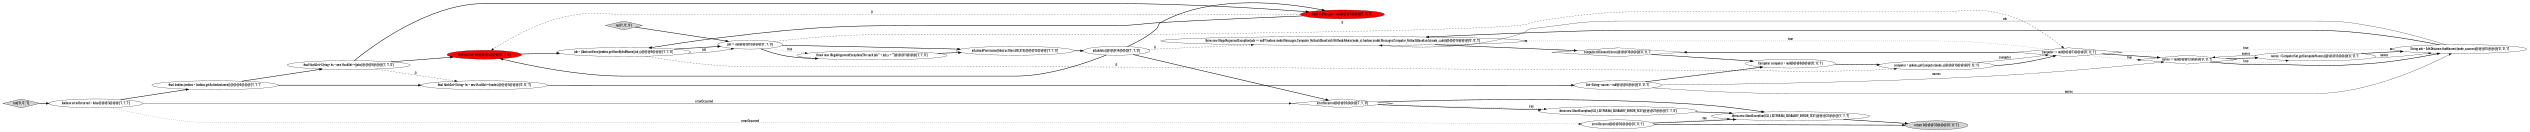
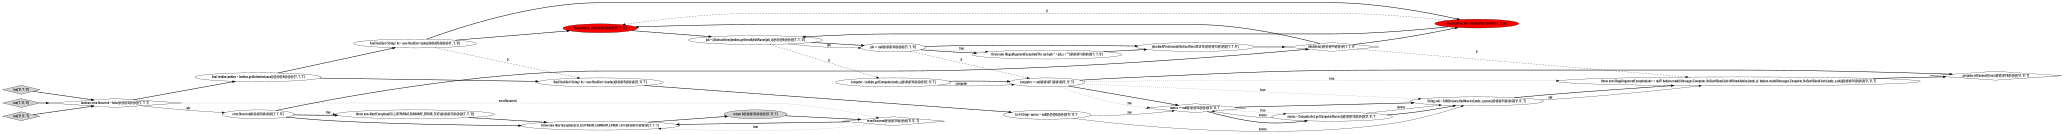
  digraph {
    fontname=Oswald
    rankdir=LR
    node [fillcolor=white fontname=Oswald shape=ellipse style=filled]
    edge [fontname=Oswald style=bold]
    n1 [label="throw new IllegalArgumentException(adv == null? hudson.model.Messages.Computer_NoSuchSlaveExistsWithoutAdvice(node_s): hudson.model.Messages.Computer_NoSuchSlaveExists(node_s,adv))@@@16@@@['0', '0', '1']"]
    n2 [label="computer.cliConnect(force)@@@18@@@['0', '0', '1']" shape=diamond]
-   n3 [label="Computer computer = null@@@8@@@['0', '0', '1']"]
    n4 [label="computer = jenkins.getComputer(node_s)@@@10@@@['0', '0', '1']"]
-   n5 [label="computer == null@@@11@@@['0', '0', '1']" shape=diamond]
+   n5 [label="computer == null@@@11@@@['0', '0', '1']"]
    n6 [label="names == null@@@12@@@['0', '0', '1']" shape=diamond]
    n7 [label="String adv = EditDistance.findNearest(node_s,names)@@@15@@@['0', '0', '1']"]
    n8 [label="names = ComputerSet.getComputerNames()@@@13@@@['0', '0', '1']"]
-   n10 [label="boolean errorOccurred = false@@@3@@@['1', '1', '1']"]
-   n11 [label="errorOccurred@@@30@@@['0', '0', '1']"]
-   n12 [label="errorOccurred@@@26@@@['1', '1', '0']" shape=diamond]
+   n9 [fillcolor=lightgray label="run['0', '1', '0']" shape=diamond]
+   n10 [label="boolean errorOccurred = false@@@3@@@['1', '1', '1']" shape=diamond]
+   n11 [label="errorOccurred@@@30@@@['0', '0', '1']" shape=diamond]
+   n12 [label="errorOccurred@@@26@@@['1', '1', '0']"]
    n13 [label="final Jenkins jenkins = Jenkins.getActiveInstance()@@@4@@@['1', '1', '1']"]
    n14 [label="List<String> names = null@@@6@@@['0', '0', '1']"]
    n15 [label="throw new AbortException(CLI_LISTPARAM_SUMMARY_ERROR_TEXT)@@@27@@@['1', '1', '0']"]
    n16 [label="throw new AbortException(CLI_LISTPARAM_SUMMARY_ERROR_TEXT)@@@31@@@['1', '1', '1']"]
    n17 [fillcolor=lightgray label="return 0@@@33@@@['0', '0', '1']"]
    n18 [label="job.checkPermission(AbstractItem.DELETE)@@@13@@@['1', '1', '0']"]
-   n19 [label="job.delete()@@@14@@@['1', '1', '0']"]
+   n19 [label="job.delete()@@@14@@@['1', '1', '0']" shape=diamond]
    n20 [fillcolor=red label="AbstractItem job@@@7@@@['0', '1', '0']"]
    n21 [fillcolor=red label="AbstractItem job = null@@@7@@@['1', '0', '0']"]
    n22 [label="job = (AbstractItem)jenkins.getItemByFullName(job_s)@@@9@@@['1', '1', '0']"]
    n23 [label="job == null@@@10@@@['1', '1', '0']"]
    n24 [label="throw new IllegalArgumentException(\"No such job '\" + job_s + \"'\")@@@11@@@['1', '1', '0']"]
    n25 [label="final HashSet<String> hs = new HashSet<>(nodes)@@@5@@@['0', '0', '1']"]
    n26 [label="final HashSet<String> hs = new HashSet<>(jobs)@@@5@@@['1', '1', '0']"]
    n27 [fillcolor=lightgray label="run['1', '0', '0']" shape=diamond]
    n28 [fillcolor=lightgray label="run['0', '0', '1']" shape=diamond]
    n1 -> n2
-   n2 -> n3
-   n3 -> n4
    n4 -> n5
    n4 -> n5 [label=computer style=solid]
    n5 -> n1 [label=true style=dotted]
    n5 -> n2
    n5 -> n6 [label=true style=dotted]
    n5 -> n6
    n5 -> n7 [label=true style=dotted]
    n6 -> n7
    n6 -> n8
    n6 -> n8 [label=true style=dotted]
    n7 -> n1
    n7 -> n1 [label=adv style=solid]
    n8 -> n6 [label=names style=solid]
    n8 -> n7
    n8 -> n7 [label=names style=solid]
+   n9 -> n10
    n10 -> n11 [label=errorOccurred style=dotted]
-   n10 -> n12 [label=errorOccurred style=solid]
+   n10 -> n12 [label=adv style=solid]
    n10 -> n13
    n11 -> n16
    n11 -> n16 [label=true style=dotted]
-   n11 -> n17
+   n17 -> n11
    n12 -> n15 [label=true style=dotted]
    n12 -> n15
    n12 -> n16
    n13 -> n25
    n13 -> n26
-   n14 -> n3
-   n14 -> n6 [label=names style=solid]
+   n14 -> n6 [label=true style=solid]
    n14 -> n7 [label=names style=solid]
    n15 -> n16
    n16 -> n17
    n18 -> n19
    n19 -> n1 [label=0 style=dashed]
-   n19 -> n12
+   n12 -> n19
    n19 -> n20
    n19 -> n21
    n20 -> n22
    n21 -> n20 [label=0 style=dashed]
    n21 -> n22
    n22 -> n4 [label=0 style=dashed]
    n22 -> n23 [label=job style=solid]
    n22 -> n23
    n23 -> n5 [label=0 style=dashed]
    n23 -> n18
    n23 -> n24
    n23 -> n24 [label=true style=dotted]
    n24 -> n18
    n25 -> n14
    n26 -> n20
    n26 -> n21
    n26 -> n25 [label=0 style=dashed]
-   n27 -> n23
+   n27 -> n10
    n28 -> n10
  }
